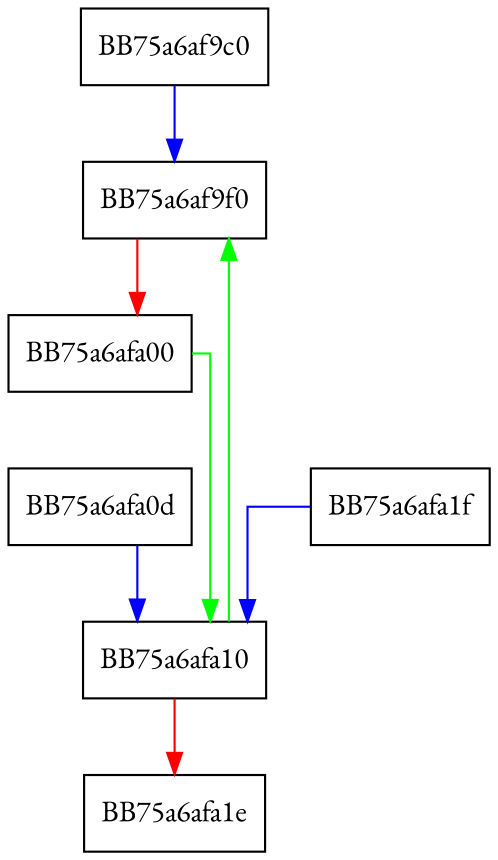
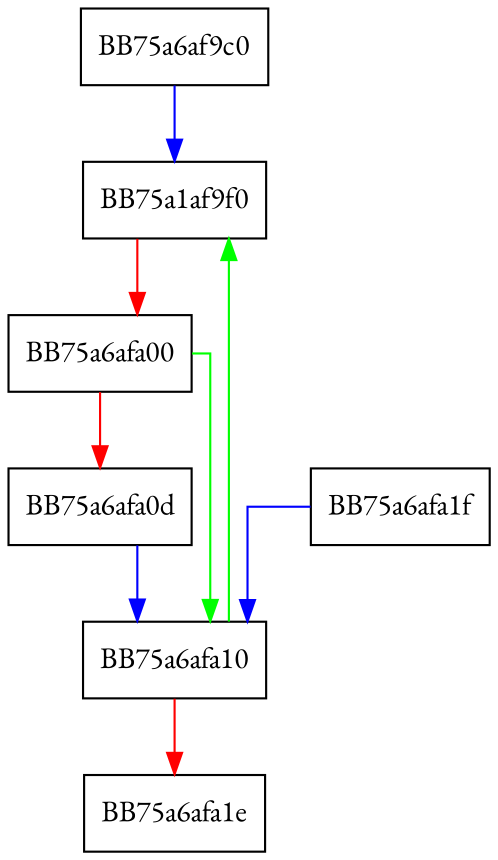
  digraph {
    fontname="EB Garamond"
    splines=ortho
    node [fontname="EB Garamond" shape=box]
    edge [color=blue fontname="EB Garamond"]
    BB75a6af9c0
-   BB75a6af9f0
+   BB75a6af9f0 [label=BB75a1af9f0]
    BB75a6afa00
    BB75a6afa1f
    BB75a6afa10
    BB75a6afa0d
    BB75a6afa1e
    BB75a6af9c0 -> BB75a6af9f0
    BB75a6af9f0 -> BB75a6afa00 [color=red]
    BB75a6afa00 -> BB75a6afa10 [color=green]
+   BB75a6afa00 -> BB75a6afa0d [color=red]
    BB75a6afa1f -> BB75a6afa10
    BB75a6afa10 -> BB75a6af9f0 [color=green]
    BB75a6afa10 -> BB75a6afa1e [color=red]
    BB75a6afa0d -> BB75a6afa10
  }
